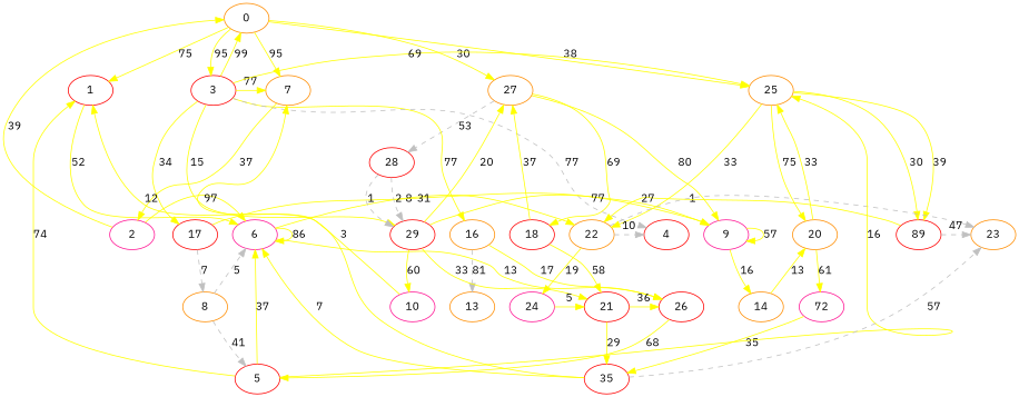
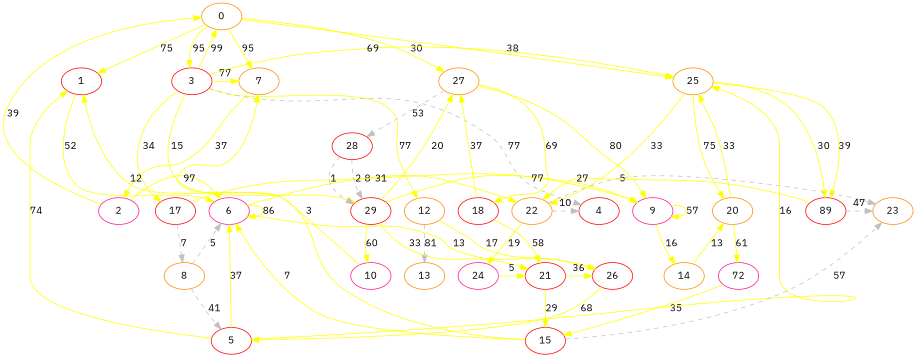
  digraph {
    fontname="IBM Plex Sans"
    rankdir=TB
    ranksep=equally
    node [color=red fontname="IBM Plex Sans"]
    edge [color=yellow fontname="IBM Plex Sans"]
    0 [color=darkorange]
    7 [color=darkorange]
    1
    27 [color=darkorange]
    25 [color=darkorange]
    3
    2 [color=deeppink]
    6 [color=deeppink]
    18
    9 [color=deeppink]
    23 [color=darkorange]
    20 [color=darkorange]
    22 [color=darkorange]
    n14 [label=89]
    17
-   16 [color=darkorange]
+   16 [color=darkorange label=12]
    29
    4
    26
    21
    14 [color=darkorange]
    n22 [color=deeppink label=72]
    24 [color=deeppink]
    13 [color=darkorange]
    10 [color=deeppink]
    5
-   15 [label=35]
+   15
    8 [color=darkorange]
    28
    subgraph sub_1 {
      rank=same
      0
    }
    subgraph sub_2 {
      rank=same
      7
      1
      27
      25
      3
    }
    subgraph sub_3 {
      rank=same
      2
      6
      18
      9
      23
      20
      22
      n14
      17
      16
      29
      4
    }
    subgraph sub_4 {
      rank=same
      26
      21
      14
      n22
      24
      13
      10
    }
    subgraph sub_5 {
      rank=same
      5
      15
    }
    subgraph sub_6 {
      rank=same
    }
    subgraph sub_7 {
      rank=same
      8
    }
    subgraph sub_8 {
      rank=same
    }
    subgraph sub_9 {
      rank=same
      28
    }
    subgraph sub_10 {
      rank=same
    }
    0 -> 7 [label=95]
    0 -> 1 [label=75]
    0 -> 27 [label=30]
    0 -> 25 [label=38]
    0 -> 3 [label=95]
    7 -> 2 [label=37]
    1 -> 6 [label=52]
    27 -> 18 [label=69]
    27 -> 9 [label=80]
    27 -> 28 [color=grey label=53 style=dashed]
    25 -> 20 [label=75]
    25 -> 22 [label=33]
    25 -> n14 [label=39]
    25 -> n14 [label=30]
    3 -> 0 [label=99]
    3 -> 7 [label=77]
    3 -> 25 [label=69]
    3 -> 17 [label=34]
    3 -> 16 [label=77]
    3 -> 29 [label=15]
    3 -> 4 [color=grey label=77 style=dashed]
    2 -> 0 [label=39]
    2 -> 6 [label=97]
    6 -> 6 [label=86]
    6 -> 22 [label=8]
    6 -> 26 [label=13]
    18 -> 27 [label=37]
    18 -> 21 [label=58]
    9 -> 9 [label=57]
    9 -> 14 [label=16]
    20 -> 25 [label=33]
    20 -> n22 [label=61]
-   22 -> 23 [color=grey label=1 style=dashed]
+   22 -> 23 [color=grey label=5 style=dashed]
    22 -> 4 [color=grey label=10 style=dashed]
    22 -> 24 [label=19]
    n14 -> 23 [color=grey label=47 style=dashed]
    n14 -> 22 [label=27]
    17 -> 9 [label=31]
    17 -> 8 [color=grey label=7 style=dashed]
    16 -> 26 [label=17]
    16 -> 13 [color=grey label=81 style=dashed]
    29 -> 27 [label=20]
    29 -> 9 [label=77]
    29 -> 21 [label=33]
    29 -> 10 [label=60]
    26 -> 5 [label=68]
    21 -> 26 [label=36]
    21 -> 15 [label=29]
    14 -> 20 [label=13]
    n22 -> 15 [label=35]
    24 -> 21 [label=5]
    10 -> 1 [label=12]
    5 -> 1 [label=74]
    5 -> 25 [label=16]
    5 -> 6 [label=37]
    15 -> 7 [label=3]
    15 -> 6 [label=7]
    15 -> 23 [color=grey label=57 style=dashed]
    8 -> 6 [color=grey label=5 style=dashed]
    8 -> 5 [color=grey label=41 style=dashed]
    28 -> 29 [color=grey label=1 style=dashed]
    28 -> 29 [color=grey label=2 style=dashed]
  }
